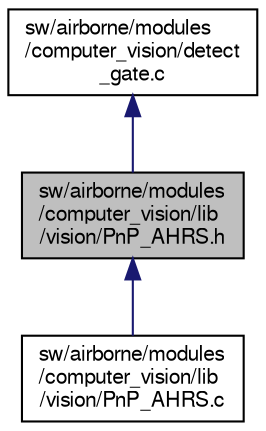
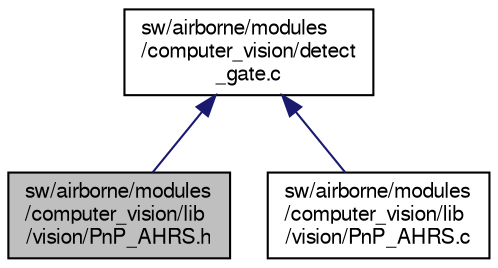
  digraph {
    node [color=black fillcolor=white fontname=FreeSans fontsize=10 shape=record style=filled]
    edge [color=midnightblue dir=back fontname=FreeSans fontsize=10 labelfontname=FreeSans labelfontsize=10 style=solid]
    n1 [fillcolor=grey75 fontcolor=black height=0.2 label="sw/airborne/modules\l/computer_vision/lib\l/vision/PnP_AHRS.h" width=0.4]
    n2 [height=0.2 label="sw/airborne/modules\l/computer_vision/lib\l/vision/PnP_AHRS.c" width=0.4]
    n3 [height=0.2 label="sw/airborne/modules\l/computer_vision/detect\l_gate.c" width=0.4]
-   n1 -> n2
+   n3 -> n2
    n3 -> n1
  }
